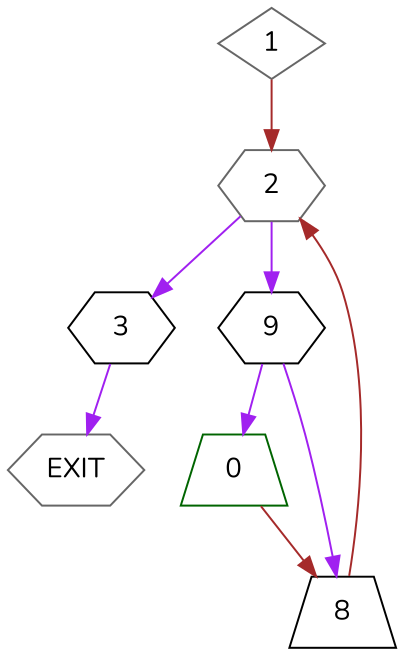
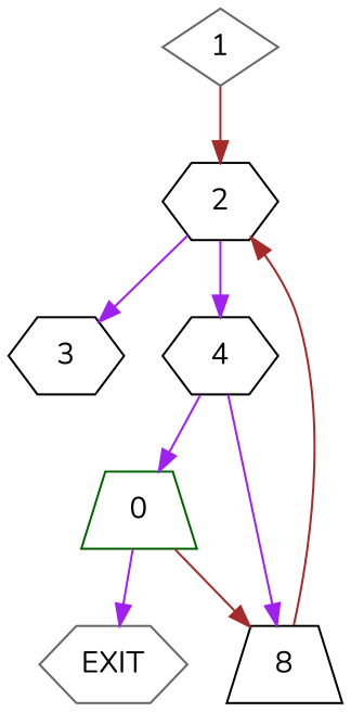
  digraph {
    fontname=Nunito
    node [color=gray40 fontname=Nunito shape=hexagon]
    edge [color=purple fontname=Nunito]
    1 [shape=diamond]
-   2
+   2 [color=black]
    n3 [label=EXIT]
    3 [color=black]
-   4 [color=black label=9]
+   4 [color=black]
    n6 [color=darkgreen label=0 shape=trapezium]
    n7 [color=black label=8 shape=trapezium]
    1 -> 2 [color=brown]
    2 -> 3
    2 -> 4
-   3 -> n3
+   n6 -> n3
    4 -> n6
    4 -> n7
    n6 -> n7 [color=brown]
    n7 -> 2 [color=brown]
  }
